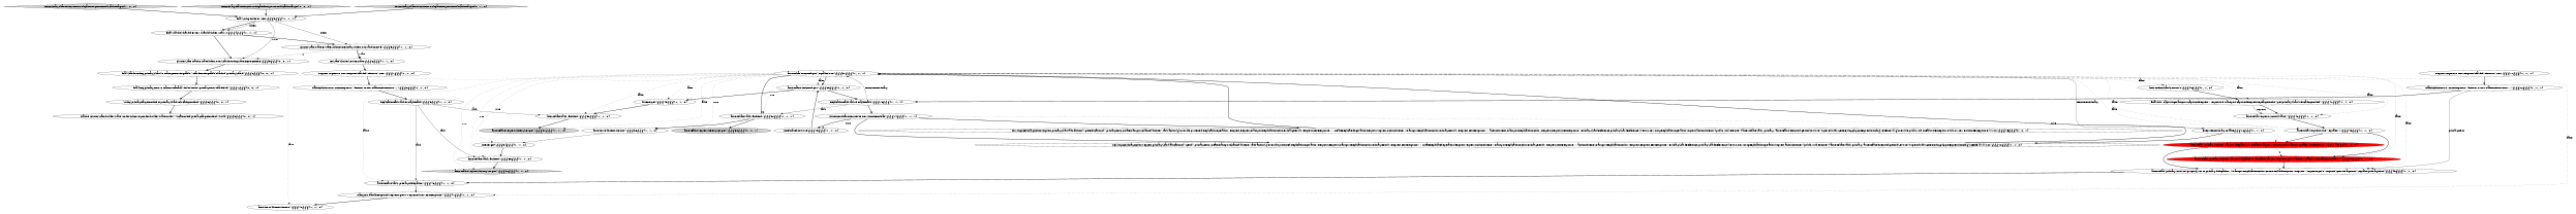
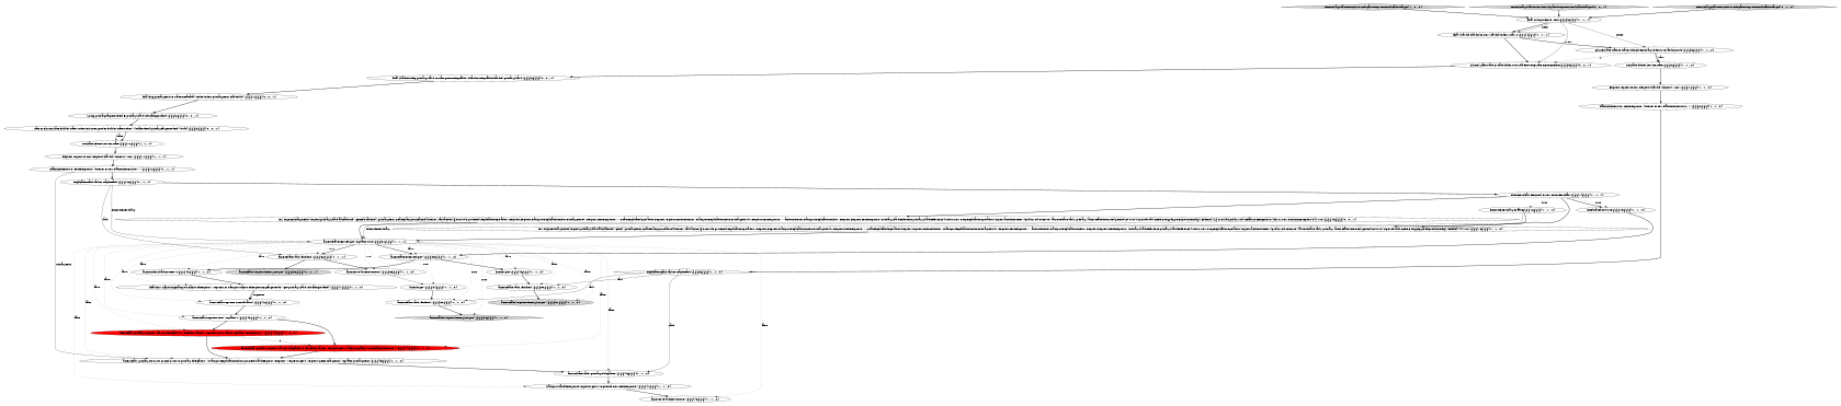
  digraph {
    node [fillcolor=white shape=ellipse style=filled]
    edge [style=bold]
    n1 [label="assertThat(executed.get(),equalTo(true))@@@31@@@['1', '1', '1']"]
    n2 [label="assertThat(requests.size(),equalTo(1))@@@43@@@['1', '1', '0']"]
    n3 [label="assertPhase(task,\"finished\")@@@50@@@['1', '1', '0']"]
    n4 [label="assertFalse(executed.get())@@@39@@@['1', '1', '0']"]
    n5 [label="listener.get()@@@49@@@['1', '1', '0']"]
    n6 [label="listener.get()@@@34@@@['1', '1', '0']"]
    n7 [fillcolor=red label="assertThat(\"primary request was not delegated to relocation target\",requests.get(0).action,equalTo(\"testAction(p(\"))@@@44@@@['1', '0', '0']"]
    n8 [label="assertThat(\"primary term not properly set on primary delegation\",((TransportReplicationAction.ConcreteShardRequest<Request>)requests.get(0).request).getPrimaryTerm(),equalTo(primaryTerm))@@@45@@@['1', '1', '0']"]
    n9 [label="assertPhase(task,\"finished\")@@@32@@@['1', '1', '1']"]
    n10 [fillcolor=red label="assertThat(\"primary request was not delegated to relocation target\",requests.get(0).action,equalTo(\"internal:testAction(p(\"))@@@44@@@['0', '1', '0']"]
    n11 [fillcolor=lightgray label="assertFalse(request.isRetrySet.get())@@@51@@@['1', '1', '0']"]
    n12 [label="assertPhase(task,\"finished\")@@@35@@@['1', '1', '0']"]
    n13 [label="assertPhase(task,\"primary_delegation\")@@@46@@@['1', '1', '0']"]
    n14 [label="transport.handleResponse(requests.get(0).requestId,new TestResponse())@@@47@@@['1', '1', '0']"]
    n15 [label="assertTrue(listener.isDone())@@@33@@@['1', '1', '0']"]
    n16 [fillcolor=lightgray label="assertFalse(request.isRetrySet.get())@@@36@@@['1', '1', '0']" shape=diamond]
    n17 [label="final List<CapturingTransport.CapturedRequest> requests = transport.capturedRequestsByTargetNode().get(primaryShard.relocatingNodeId())@@@41@@@['1', '1', '0']"]
    n18 [label="assertTrue(listener.isDone())@@@48@@@['1', '1', '0']"]
    n19 [label="assertThat(requests,notNullValue())@@@42@@@['1', '1', '0']"]
    n20 [label="assertIndexShardCounter(0)@@@40@@@['1', '1', '0']"]
    n21 [fillcolor=lightgray label="assertFalse(request.isRetrySet.get())@@@33@@@['0', '0', '1']"]
    n22 [label="setState(clusterService,state)@@@6@@@['1', '1', '0']"]
    n23 [label="Request request = new Request(shardId).timeout(\"1ms\")@@@7@@@['1', '1', '0']"]
    n24 [label="PlainActionFuture<TestResponse> listener = new PlainActionFuture<>()@@@8@@@['1', '1', '0']"]
    n25 [label="final ShardId shardId = new ShardId(index,\"_na_\",0)@@@4@@@['1', '1', '1']"]
    n26 [label="ClusterState state = stateWithActivePrimary(index,true,randomInt(5))@@@5@@@['1', '1', '0']"]
    n27 [label="ClusterState state = state(index,true,ShardRoutingState.RELOCATING)@@@5@@@['0', '0', '1']"]
    n28 [label="final ShardRouting primaryShard = state.getRoutingTable().shardRoutingTable(shardId).primaryShard()@@@6@@@['0', '0', '1']"]
    n29 [label="final long primaryTerm = state.metaData().index(index).primaryTerm(shardId.id())@@@7@@@['0', '0', '1']"]
    n30 [label="String primaryTargetNodeId = primaryShard.relocatingNodeId()@@@8@@@['0', '0', '1']"]
    n31 [label="state = ClusterState.builder(state).nodes(DiscoveryNodes.builder(state.nodes()).localNodeId(primaryTargetNodeId)).build()@@@9@@@['0', '0', '1']"]
    n32 [label="executeOnPrimary = false@@@16@@@['1', '1', '0']"]
    n33 [label="new AsyncPrimaryAction(request,primaryShard.allocationId().getId(),primaryTerm,createTransportChannel(listener),task)action{@Override protected ReplicationOperation<Request,Request,TransportReplicationAction.PrimaryResult<Request,TestResponse>> createReplicatedOperation(Request request,ActionListener<TransportReplicationAction.PrimaryResult<Request,TestResponse>> actionListener,TransportReplicationAction<Request,Request,TestResponse>.PrimaryShardReference primaryShardReference){return new NoopReplicationOperation(request,actionListener){public void execute(){assertPhase(task,\"primary\")assertFalse(executed.getAndSet(true))super.edu.fdu.CPPDG.tinypdg.pe.ExpressionInfo@13e5d54}}}}.run()@@@18@@@['1', '1', '0']"]
    n34 [label="isRelocated.set(true)@@@15@@@['1', '1', '0']"]
+   n35 [label="setState(clusterService,state)@@@10@@@['1', '1', '1']"]
    n36 [label="Request request = new Request(shardId).timeout(\"1ms\")@@@11@@@['1', '1', '1']"]
    n37 [label="PlainActionFuture<TestResponse> listener = new PlainActionFuture<>()@@@12@@@['1', '1', '1']"]
    n38 [label="ReplicationTask task = maybeTask()@@@13@@@['1', '1', '1']"]
    n39 [label="AtomicBoolean executed = new AtomicBoolean()@@@14@@@['1', '1', '1']"]
    n40 [label="new AsyncPrimaryAction(request,primaryShard.allocationId().getRelocationId(),primaryTerm,createTransportChannel(listener),task)action{@Override protected ReplicationOperation<Request,Request,TransportReplicationAction.PrimaryResult<Request,TestResponse>> createReplicatedOperation(Request request,ActionListener<TransportReplicationAction.PrimaryResult<Request,TestResponse>> actionListener,TransportReplicationAction<Request,Request,TestResponse>.PrimaryShardReference primaryShardReference){return new NoopReplicationOperation(request,actionListener){public void execute(){assertPhase(task,\"primary\")assertFalse(executed.getAndSet(true))super.edu.fdu.CPPDG.tinypdg.pe.ExpressionInfo@13e5e88}}}@Override public void onFailure(Exception e){throw new RuntimeException(e)}}.run()@@@15@@@['0', '0', '1']"]
-   n41 [label="ReplicationTask task = maybeTask()@@@9@@@['1', '1', '0']"]
+   n41 [label="ReplicationTask task = maybeTask()@@@9@@@['1', '1', '0']" shape=diamond]
    n42 [label="final String index = \"test\"@@@3@@@['1', '1', '1']"]
    n43 [fillcolor=lightgray label="testPrimaryPhaseExecutesOrDelegatesRequestToRelocationTarget['1', '0', '0']" shape=diamond]
    n44 [fillcolor=lightgray label="testPrimaryPhaseExecutesDelegatedRequestOnRelocationTarget['0', '0', '1']" shape=diamond]
    n45 [fillcolor=lightgray label="testPrimaryPhaseExecutesOrDelegatesRequestToRelocationTarget['0', '1', '0']" shape=diamond]
    n1 -> n2 [label=false style=dotted]
    n1 -> n3 [label=false style=dotted]
    n1 -> n4 [label=false style=dotted]
    n1 -> n4
    n1 -> n5 [label=false style=dotted]
    n1 -> n6 [label=true style=dotted]
    n1 -> n7 [label=false style=dotted]
    n1 -> n8 [label=false style=dotted]
    n1 -> n9
    n1 -> n9 [label=true style=dotted]
    n1 -> n10 [label=false style=dotted]
    n1 -> n11 [label=false style=dotted]
    n1 -> n12 [label=true style=dotted]
    n1 -> n13 [label=false style=dotted]
    n1 -> n14 [label=false style=dotted]
    n1 -> n15 [label=true style=dotted]
    n1 -> n16 [label=true style=dotted]
    n1 -> n17 [label=false style=dotted]
    n1 -> n18 [label=false style=dotted]
    n1 -> n19 [label=false style=dotted]
    n1 -> n20 [label=false style=dotted]
    n2 -> n7
    n2 -> n10
    n3 -> n11
    n4 -> n5
-   n4 -> n38
+   n4 -> n20
    n5 -> n3
    n6 -> n12
    n7 -> n8
    n7 -> n10 [label=0 style=dashed]
    n8 -> n13
    n9 -> n15
    n9 -> n21
    n10 -> n8
    n12 -> n16
    n13 -> n14
    n14 -> n18
    n15 -> n6 [style=solid]
    n17 -> n19
    n17 -> n19 [label=requests style=solid]
    n19 -> n2
    n20 -> n17
    n22 -> n23
    n23 -> n24
    n24 -> n41
    n25 -> n26
    n25 -> n27
    n26 -> n22 [label=state style=solid]
    n26 -> n22
    n26 -> n27 [label=0 style=dashed]
    n27 -> n28
    n28 -> n29
    n29 -> n30
    n30 -> n31
+   n31 -> n35
+   n31 -> n35 [label=state style=solid]
    n32 -> n1 [label=executeOnPrimary style=solid]
    n32 -> n33
    n33 -> n1
    n34 -> n4
+   n35 -> n36
    n36 -> n37
    n37 -> n8 [label=primaryTerm style=solid]
    n37 -> n38
    n38 -> n1 [label=executeOnPrimary style=solid]
    n38 -> n9 [label=task style=solid]
    n38 -> n39
    n39 -> n32 [label=true style=dotted]
    n39 -> n33
    n39 -> n34 [label=true style=dotted]
    n39 -> n34
    n39 -> n40
    n40 -> n1
    n41 -> n3 [label=task style=solid]
    n41 -> n12 [label=task style=solid]
    n41 -> n13 [label=task style=solid]
    n42 -> n25
    n42 -> n25 [label=index style=solid]
    n42 -> n26 [label=index style=solid]
    n42 -> n27 [label=index style=solid]
    n43 -> n42
    n44 -> n42
    n45 -> n42
  }
